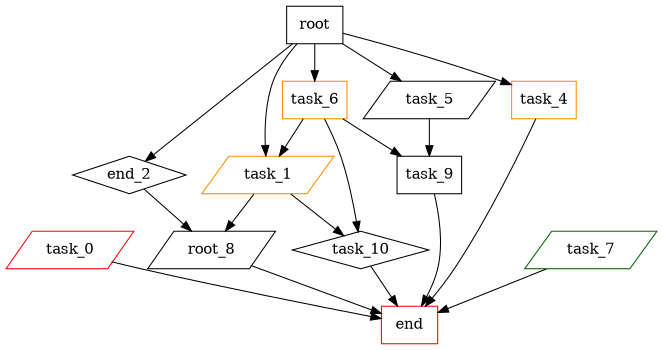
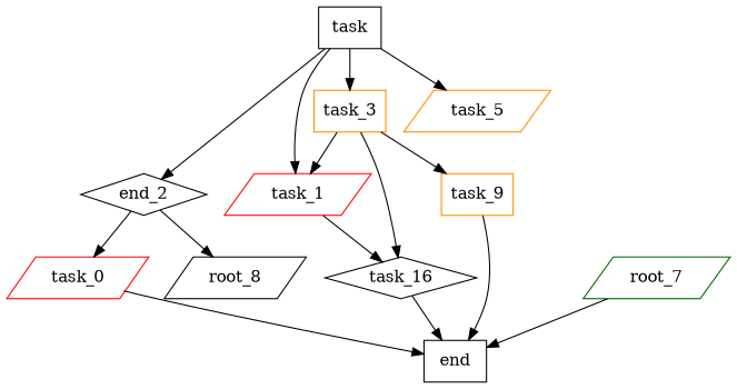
  digraph {
    node [color=black shape=parallelogram]
-   task_1 [color=darkorange]
-   root [shape=box]
+   task_1 [color=red]
+   root [shape=box label=task]
    n3 [label=end_2 shape=diamond]
-   task_3 [color=darkorange shape=box label=task_6]
-   task_4 [color=darkorange shape=box]
-   task_5
+   task_3 [color=darkorange shape=box]
+   task_5 [color=darkorange]
    n7 [label=root_8]
-   task_10 [shape=diamond]
+   task_10 [shape=diamond label=task_16]
    n9 [color=red label=task_0]
-   task_9 [shape=box]
-   end [color=red shape=box]
-   task_7 [color=darkgreen]
-   task_1 -> n7
+   task_9 [color=darkorange shape=box]
+   end [shape=box]
+   task_7 [color=darkgreen label=root_7]
    task_1 -> task_10
    root -> task_1
    root -> n3
    root -> task_3
-   root -> task_4
    root -> task_5
    n3 -> n7
+   n3 -> n9
    task_3 -> task_1
    task_3 -> task_10
    task_3 -> task_9
-   task_4 -> end
-   task_5 -> task_9
-   n7 -> end
    task_10 -> end
    n9 -> end
    task_9 -> end
    task_7 -> end
  }
